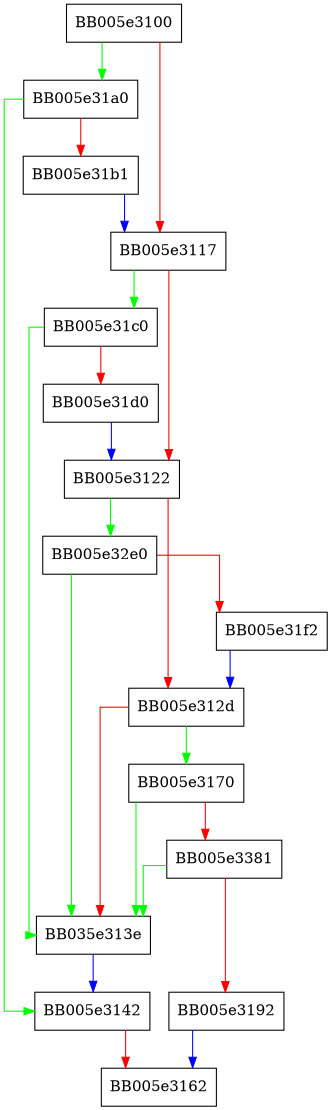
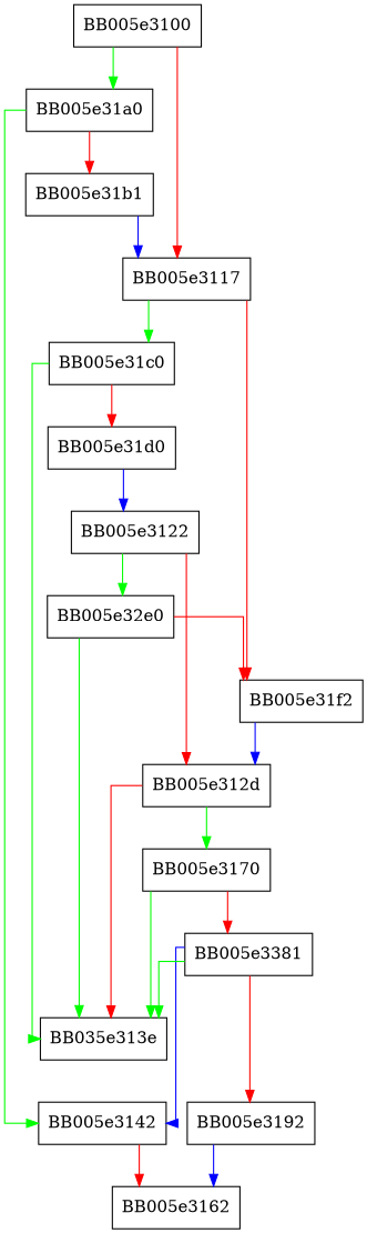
  digraph {
    splines=ortho
    node [shape=box]
    edge [color=red]
    BB005e3100
    BB005e31a0
    BB005e3117
    BB005e3142
    BB005e31b1
    BB005e31c0
    BB005e3122
    BB005e3162
    n9 [label=BB035e313e]
    n10 [label=BB005e31d0]
    n11 [label=BB005e32e0]
    BB005e312d
    BB005e31f2
    BB005e3170
    n15 [label=BB005e3381]
    BB005e3192
    BB005e3100 -> BB005e31a0 [color=green]
    BB005e3100 -> BB005e3117
    BB005e31a0 -> BB005e3142 [color=green]
    BB005e31a0 -> BB005e31b1
    BB005e3117 -> BB005e31c0 [color=green]
-   BB005e3117 -> BB005e3122
+   BB005e3117 -> BB005e31f2
    BB005e3142 -> BB005e3162
    BB005e31b1 -> BB005e3117 [color=blue]
    BB005e31c0 -> n9 [color=green]
    BB005e31c0 -> n10
    BB005e3122 -> n11 [color=green]
    BB005e3122 -> BB005e312d
-   n9 -> BB005e3142 [color=blue]
+   n15 -> BB005e3142 [color=blue]
    n10 -> BB005e3122 [color=blue]
    n11 -> n9 [color=green]
    n11 -> BB005e31f2
    BB005e312d -> n9
    BB005e312d -> BB005e3170 [color=green]
    BB005e31f2 -> BB005e312d [color=blue]
    BB005e3170 -> n9 [color=green]
    BB005e3170 -> n15
    n15 -> n9 [color=green]
    n15 -> BB005e3192
    BB005e3192 -> BB005e3162 [color=blue]
  }
